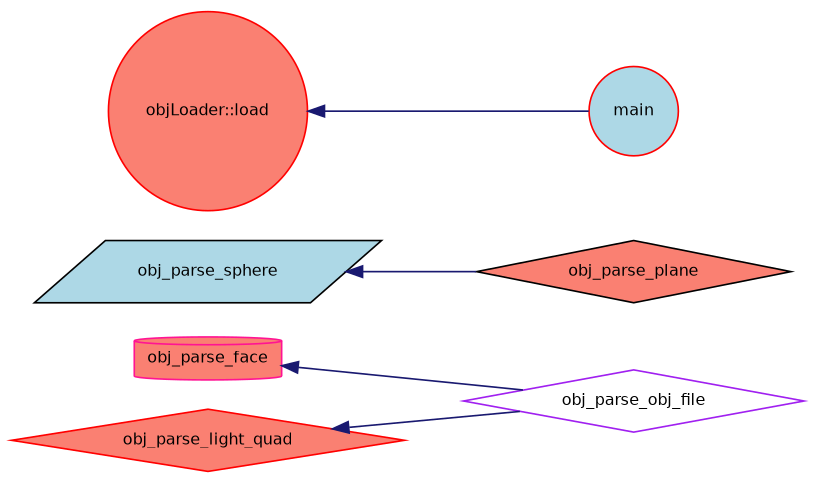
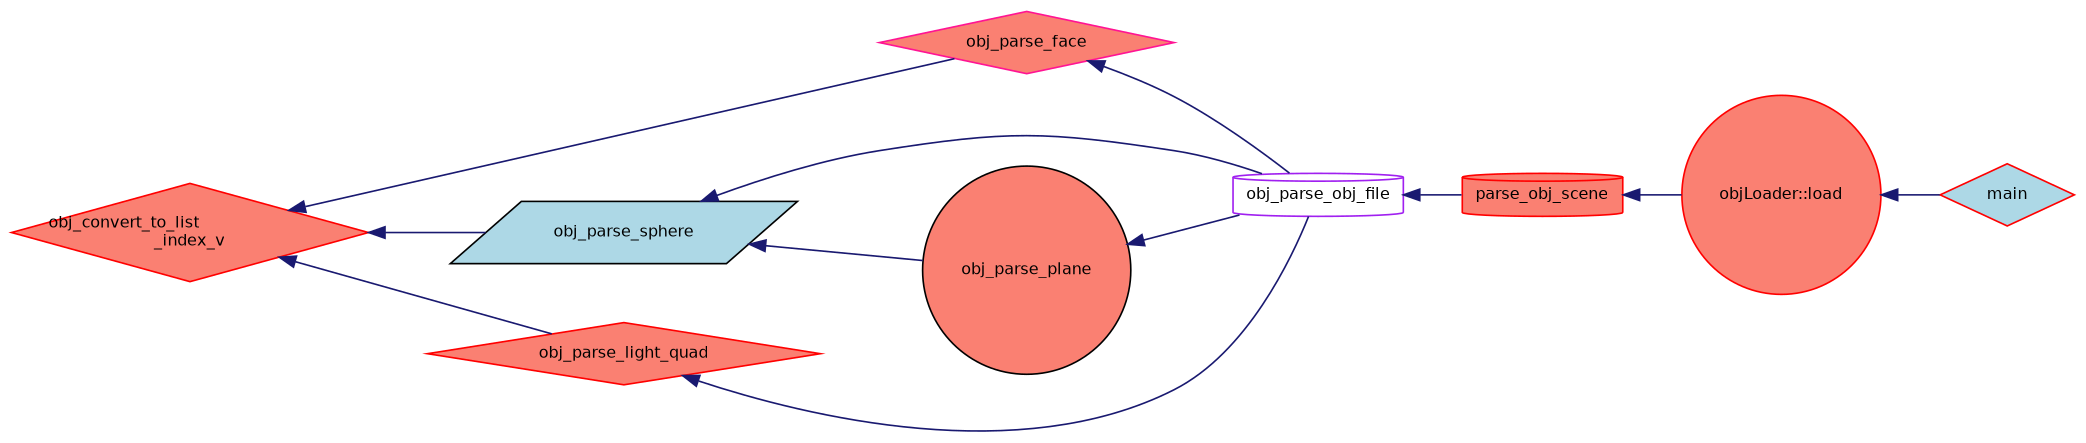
  digraph {
    rankdir=LR
    node [color=red fillcolor=salmon fontname=Helvetica fontsize=10 shape=diamond style=filled]
    edge [color=midnightblue dir=back fontname=Helvetica fontsize=10 labelfontname=Helvetica labelfontsize=10 style=solid]
-   n2 [color=deeppink height=0.2 label=obj_parse_face shape=cylinder width=0.4]
+   n1 [fontcolor=black height=0.2 label="obj_convert_to_list\l_index_v" width=0.4]
+   n2 [color=deeppink height=0.2 label=obj_parse_face width=0.4]
    n3 [color=black fillcolor=lightblue height=0.2 label=obj_parse_sphere shape=parallelogram width=0.4]
    n4 [height=0.2 label=obj_parse_light_quad width=0.4]
-   n5 [color=purple fillcolor=white height=0.2 label=obj_parse_obj_file width=0.4]
-   n6 [color=black height=0.2 label=obj_parse_plane width=0.4]
+   n5 [color=purple fillcolor=white height=0.2 label=obj_parse_obj_file shape=cylinder width=0.4]
+   n6 [color=black height=0.2 label=obj_parse_plane shape=circle width=0.4]
+   n7 [height=0.2 label=parse_obj_scene shape=cylinder width=0.4]
    n8 [height=0.2 label="objLoader::load" shape=circle width=0.4]
-   n9 [fillcolor=lightblue height=0.2 label=main shape=circle width=0.4]
+   n9 [fillcolor=lightblue height=0.2 label=main width=0.4]
+   n1 -> n2
+   n1 -> n3
+   n1 -> n4
    n2 -> n5
+   n3 -> n5
    n3 -> n6
    n4 -> n5
+   n5 -> n7
+   n6 -> n5
+   n7 -> n8
    n8 -> n9
  }
